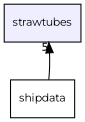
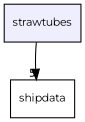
  digraph {
    compound=true
    fontname=Montserrat
    node [fontname=Montserrat fontsize=10 shape=box]
    n1 [fillcolor="#eeeeff" label=strawtubes pencolor=black style=filled]
    n2 [label=shipdata]
-   n2 -> n1 [headlabel=5 labeldistance=1.5 labelfontname=Helvetica labelfontsize=10 fontname=Montserrat]
+   n1 -> n2 [headlabel=5 labeldistance=1.5 labelfontname=Helvetica labelfontsize=10 fontname=Montserrat]
  }
